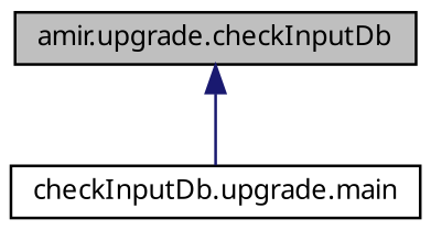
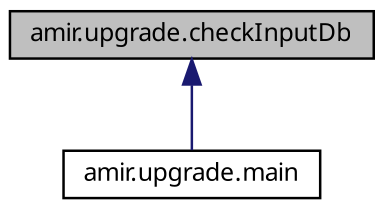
  digraph {
    rankdir=TB
    node [color=black fontname="FreeSans.ttf" fontsize=10 shape=record style=filled]
    n1 [fillcolor=grey75 fontcolor=black height=0.2 label="amir.upgrade.checkInputDb" width=0.4]
-   n2 [fillcolor=white height=0.2 label="checkInputDb.upgrade.main" width=0.4]
+   n2 [fillcolor=white height=0.2 label="amir.upgrade.main" width=0.4]
    n1 -> n2 [color=midnightblue dir=back fontname="FreeSans.ttf" fontsize=10 labelfontname="FreeSans.ttf" labelfontsize=10 style=solid]
  }
